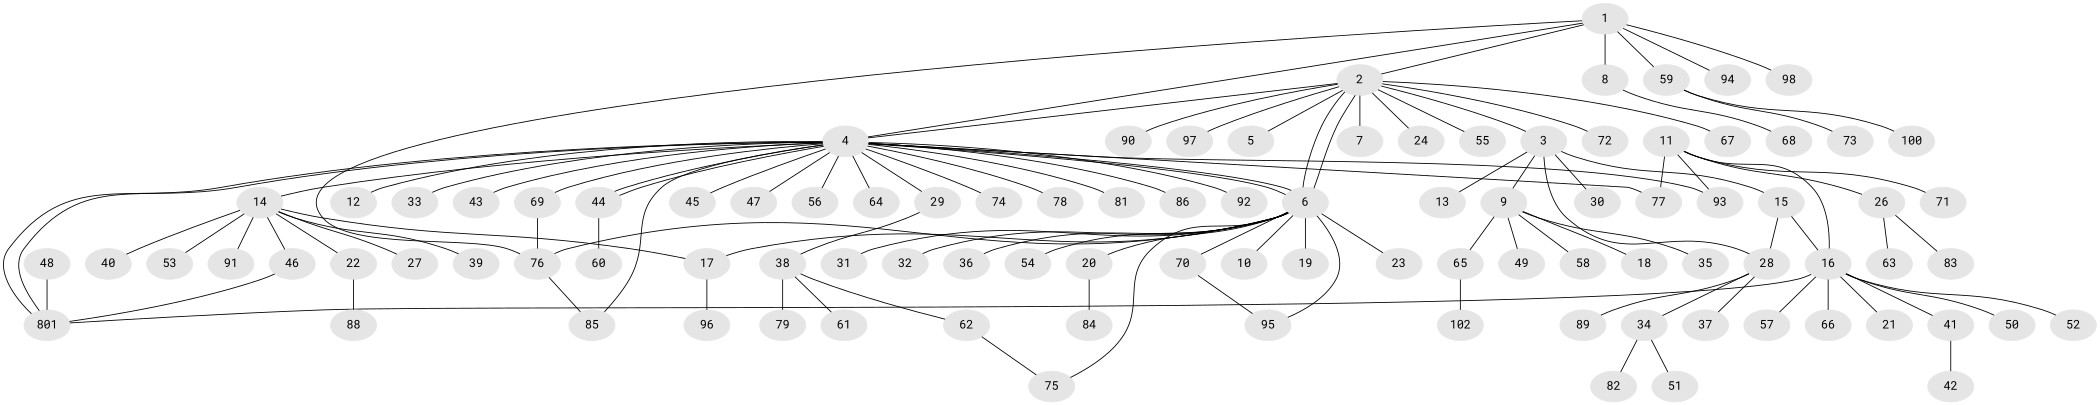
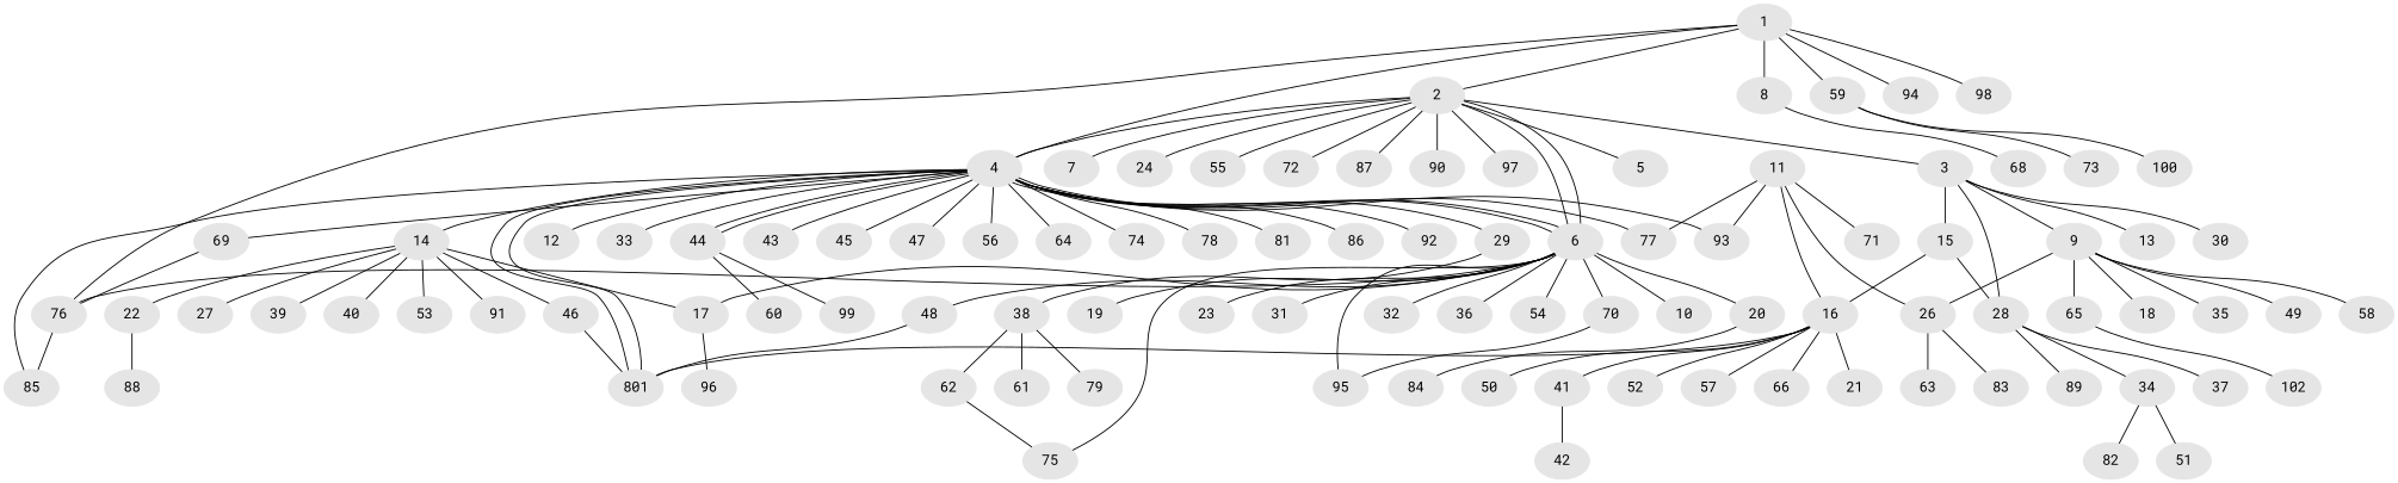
  graph {
    fontname="Roboto Mono"
    node [color=gray90 fontname="Roboto Mono" style=filled]
    edge [fontname="Roboto Mono"]
    1
    2
    4
    8
    59
    76
    94
    98
    3
    5
    6
    7
    24
    55
    72
-   87 [label=67]
+   87
    90
    97
    12
    14
    29
    33
    43
    44
    45
    47
    56
    64
    69
    74
    78
    81
    85
    86
    92
    93
    n37 [label=801]
    77
    68
    73
    100
    9
    13
    15
    28
    30
    10
    17
    19
    20
    23
    31
    32
    36
    48
    54
    70
    75
    95
    18
    26
    35
    49
    58
    65
    16
    34
    37
    89
    11
    71
    22
    27
    39
    40
    46
    53
    91
    38
    60
+   99
    96
    84
    63
    83
    102
    21
    41
    50
    52
    57
    66
    88
    42
    51
    82
    61
    62
    79
    1 -- 2
    1 -- 4
    1 -- 8
    1 -- 59
    1 -- 76
    1 -- 94
    1 -- 98
    2 -- 4
    2 -- 3
    2 -- 5
    2 -- 6
    2 -- 6
    2 -- 7
    2 -- 24
    2 -- 55
    2 -- 72
    2 -- 87
    2 -- 90
    2 -- 97
    4 -- 6
    4 -- 6
    4 -- 12
    4 -- 14
    4 -- 29
    4 -- 33
    4 -- 43
    4 -- 44
    4 -- 44
    4 -- 45
    4 -- 47
    4 -- 56
    4 -- 64
    4 -- 69
    4 -- 74
    4 -- 78
    4 -- 81
    4 -- 85
    4 -- 86
    4 -- 92
    4 -- 93
    4 -- n37
    4 -- n37
    4 -- 77
    8 -- 68
    59 -- 73
    59 -- 100
    76 -- 85
    3 -- 9
    3 -- 13
    3 -- 15
    3 -- 28
    3 -- 30
    6 -- 76
    6 -- 10
    6 -- 17
    6 -- 19
    6 -- 20
    6 -- 23
    6 -- 31
    6 -- 32
    6 -- 36
+   6 -- 48
    6 -- 54
    6 -- 70
    6 -- 75
    6 -- 95
    14 -- 17
    14 -- 22
    14 -- 27
    14 -- 39
    14 -- 40
    14 -- 46
    14 -- 53
    14 -- 91
    29 -- 38
    44 -- 60
+   44 -- 99
    69 -- 76
    9 -- 18
+   9 -- 26
    9 -- 35
    9 -- 49
    9 -- 58
    9 -- 65
    15 -- 28
    15 -- 16
    28 -- 34
    28 -- 37
    28 -- 89
    17 -- 96
    20 -- 84
    48 -- n37
    70 -- 95
    26 -- 63
    26 -- 83
    65 -- 102
    16 -- n37
    16 -- 21
    16 -- 41
    16 -- 50
    16 -- 52
    16 -- 57
    16 -- 66
    34 -- 51
    34 -- 82
    11 -- 93
    11 -- 77
    11 -- 26
    11 -- 16
    11 -- 71
    22 -- 88
    46 -- n37
    38 -- 61
    38 -- 62
    38 -- 79
    41 -- 42
    62 -- 75
  }
